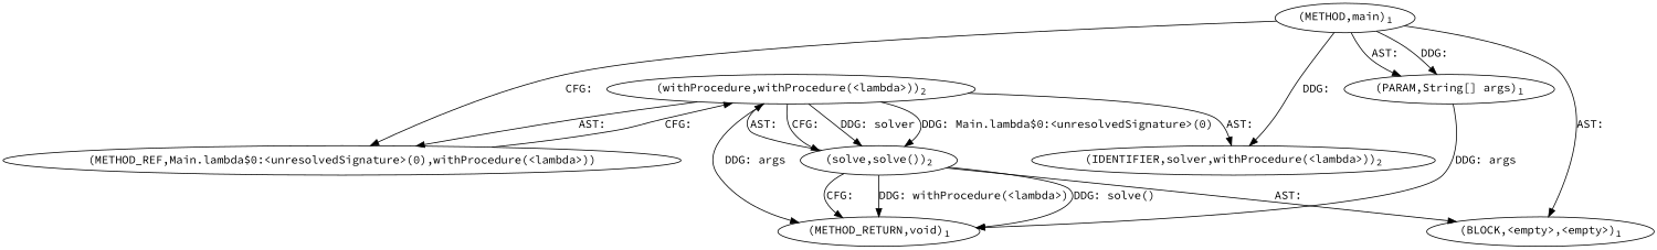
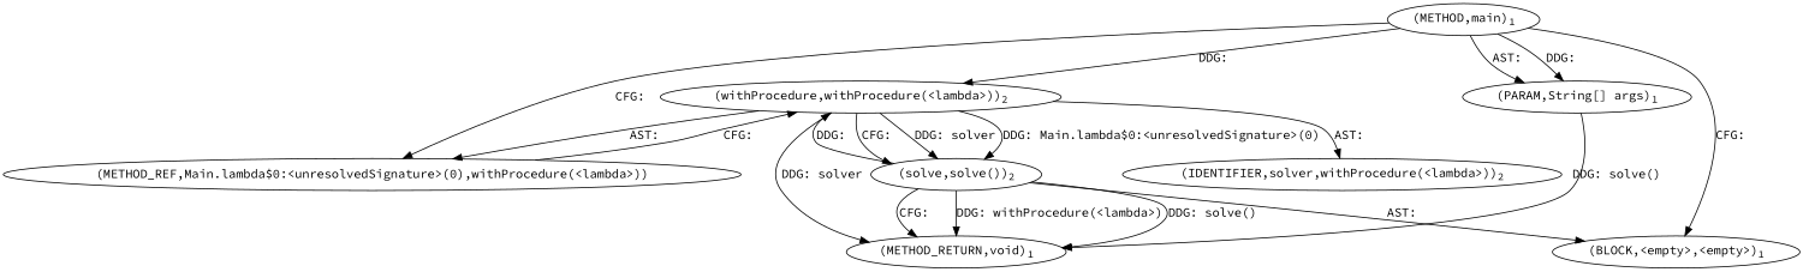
  digraph {
    fontname="Source Code Pro"
    node [fontname="Source Code Pro"]
    edge [fontname="Source Code Pro"]
    n1 [label=<(METHOD,main)<SUB>1</SUB>>]
    n2 [label=<(PARAM,String[] args)<SUB>1</SUB>>]
    n3 [label=<(BLOCK,&lt;empty&gt;,&lt;empty&gt;)<SUB>1</SUB>>]
    n4 [label=<(withProcedure,withProcedure(&lt;lambda&gt;))<SUB>2</SUB>>]
    n5 [label=<(METHOD_REF,Main.lambda$0:&lt;unresolvedSignature&gt;(0),withProcedure(&lt;lambda&gt;))>]
    n6 [label=<(METHOD_RETURN,void)<SUB>1</SUB>>]
    n7 [label=<(solve,solve())<SUB>2</SUB>>]
    n8 [label=<(IDENTIFIER,solver,withProcedure(&lt;lambda&gt;))<SUB>2</SUB>>]
    n1 -> n2 [label="AST: "]
    n1 -> n2 [label="DDG: "]
-   n1 -> n3 [label="AST: "]
-   n1 -> n8 [label="DDG: "]
+   n1 -> n3 [label="CFG: "]
+   n1 -> n4 [label="DDG: "]
    n1 -> n5 [label="CFG: "]
-   n2 -> n6 [label="DDG: args"]
+   n2 -> n6 [label="DDG: solve()"]
    n4 -> n5 [label="AST: "]
-   n4 -> n6 [label="DDG: args"]
+   n4 -> n6 [label="DDG: solver"]
    n4 -> n7 [label="CFG: "]
    n4 -> n7 [label="DDG: solver"]
    n4 -> n7 [label="DDG: Main.lambda$0:&lt;unresolvedSignature&gt;(0)"]
    n4 -> n8 [label="AST: "]
    n5 -> n4 [label="CFG: "]
    n7 -> n3 [label="AST: "]
-   n7 -> n4 [label="AST: "]
+   n7 -> n4 [label="DDG: "]
    n7 -> n6 [label="CFG: "]
    n7 -> n6 [label="DDG: withProcedure(&lt;lambda&gt;)"]
    n7 -> n6 [label="DDG: solve()"]
  }
